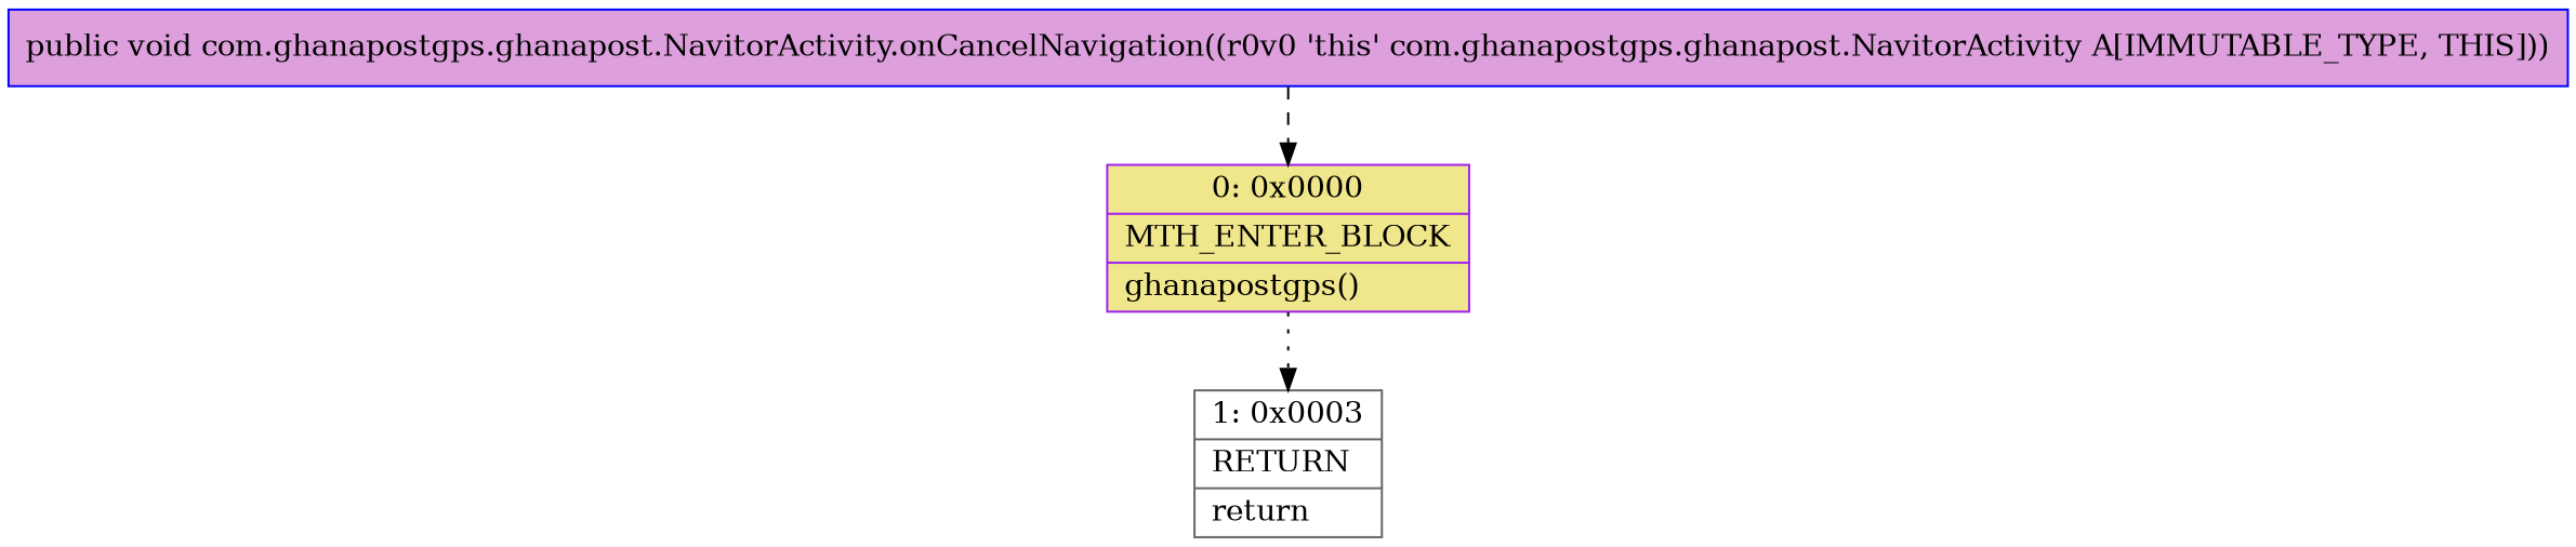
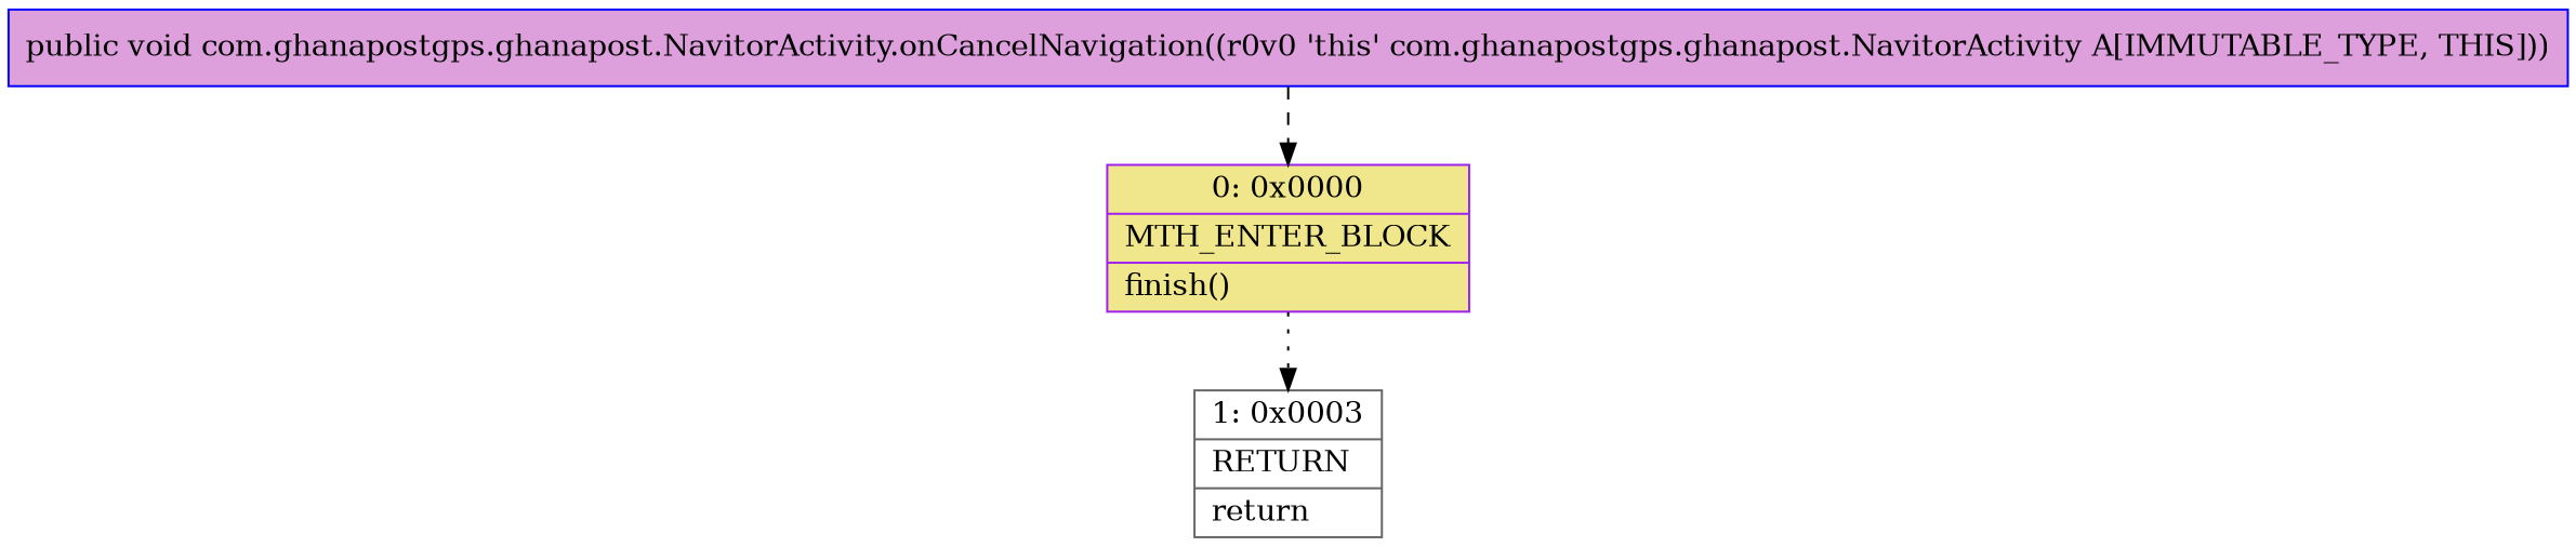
  digraph {
    node [shape=record style=filled]
-   n1 [label="{0\:\ 0x0000|MTH_ENTER_BLOCK\l|ghanapostgps()\l}" fillcolor=khaki color=purple]
+   n1 [label="{0\:\ 0x0000|MTH_ENTER_BLOCK\l|finish()\l}" fillcolor=khaki color=purple]
    n2 [label="{1\:\ 0x0003|RETURN\l|return\l}" fillcolor=white color=gray40]
    n3 [label="{public void com.ghanapostgps.ghanapost.NavitorActivity.onCancelNavigation((r0v0 'this' com.ghanapostgps.ghanapost.NavitorActivity A[IMMUTABLE_TYPE, THIS])) }" fillcolor=plum color=blue]
    n1 -> n2 [style=dotted]
    n3 -> n1 [style=dashed]
  }
